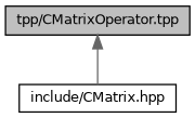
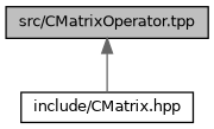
  digraph {
    node [color=black fontname=Helvetica fontsize=10 shape=record]
-   n1 [fillcolor=grey75 fontcolor=black height=0.2 label="tpp/CMatrixOperator.tpp" style=filled width=0.4]
+   n1 [fillcolor=grey75 fontcolor=black height=0.2 label="src/CMatrixOperator.tpp" style=filled width=0.4]
    n2 [height=0.2 label="include/CMatrix.hpp" width=0.4]
    n1 -> n2 [color=gray40 dir=back fontname=Helvetica fontsize=10 labelfontname=Helvetica labelfontsize=10 style=solid]
  }
